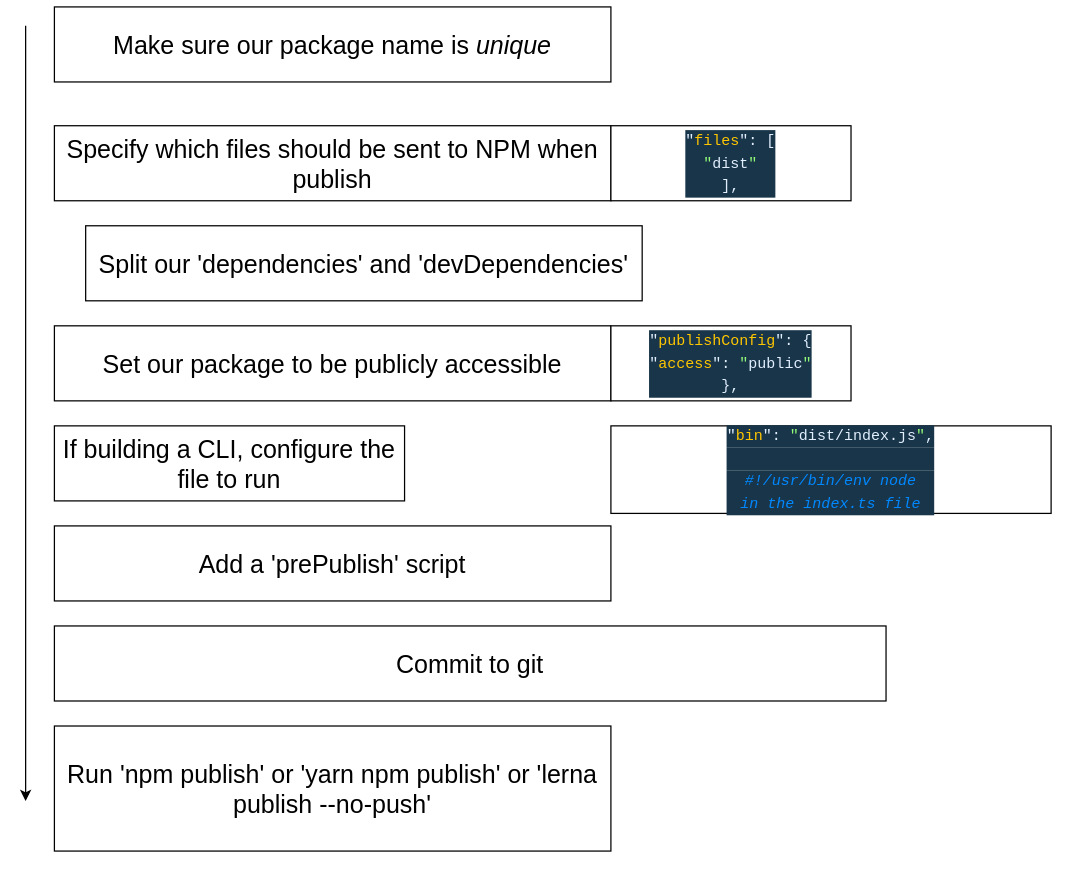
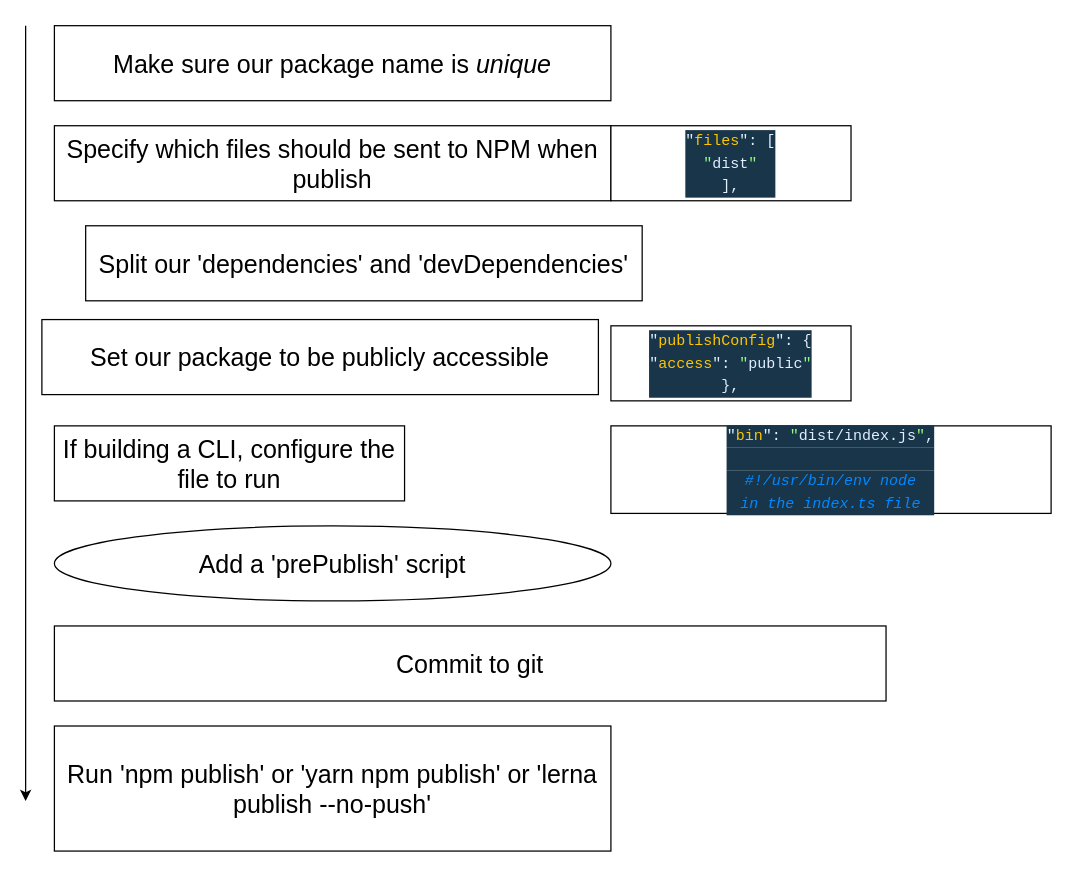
  <mxCell id="0" />
  <mxCell id="1" parent="0" />
- <mxCell id="2" value="&lt;font style=&quot;font-size: 20px;&quot;&gt;Make sure our package name is&lt;i&gt;&amp;nbsp;unique&lt;/i&gt;&lt;/font&gt;" style="rounded=0;whiteSpace=wrap;html=1;" vertex="1" parent="1"><mxGeometry x="43" y="5" width="445" height="60" as="geometry" /></mxCell>
+ <mxCell id="2" value="&lt;font style=&quot;font-size: 20px;&quot;&gt;Make sure our package name is&lt;i&gt;&amp;nbsp;unique&lt;/i&gt;&lt;/font&gt;" style="rounded=0;whiteSpace=wrap;html=1;" vertex="1" parent="1"><mxGeometry x="43" y="20" width="445" height="60" as="geometry" /></mxCell>
  <mxCell id="3" value="&lt;span style=&quot;font-size: 20px;&quot;&gt;Specify which files should be sent to NPM when publish&lt;/span&gt;" style="rounded=0;whiteSpace=wrap;html=1;" vertex="1" parent="1"><mxGeometry x="43" y="100" width="445" height="60" as="geometry" /></mxCell>
  <mxCell id="4" value="&lt;span style=&quot;font-size: 20px;&quot;&gt;Split our 'dependencies' and 'devDependencies'&lt;/span&gt;" style="rounded=0;whiteSpace=wrap;html=1;" vertex="1" parent="1"><mxGeometry x="68" y="180" width="445" height="60" as="geometry" /></mxCell>
- <mxCell id="5" value="&lt;span style=&quot;font-size: 20px;&quot;&gt;Set our package to be publicly accessible&lt;/span&gt;" style="rounded=0;whiteSpace=wrap;html=1;" vertex="1" parent="1"><mxGeometry x="43" y="260" width="445" height="60" as="geometry" /></mxCell>
+ <mxCell id="5" value="&lt;span style=&quot;font-size: 20px;&quot;&gt;Set our package to be publicly accessible&lt;/span&gt;" style="rounded=0;whiteSpace=wrap;html=1;" vertex="1" parent="1"><mxGeometry x="33" y="255" width="445" height="60" as="geometry" /></mxCell>
  <mxCell id="6" value="&lt;span style=&quot;font-size: 20px;&quot;&gt;If building a CLI, configure the file to run&lt;/span&gt;" style="rounded=0;whiteSpace=wrap;html=1;" vertex="1" parent="1"><mxGeometry x="43" y="340" width="280" height="60" as="geometry" /></mxCell>
- <mxCell id="7" value="&lt;span style=&quot;font-size: 20px;&quot;&gt;Add a 'prePublish' script&lt;/span&gt;" style="rounded=0;whiteSpace=wrap;html=1;" vertex="1" parent="1"><mxGeometry x="43" y="420" width="445" height="60" as="geometry" /></mxCell>
+ <mxCell id="7" value="&lt;span style=&quot;font-size: 20px;&quot;&gt;Add a 'prePublish' script&lt;/span&gt;" style="ellipse;whiteSpace=wrap;html=1;" vertex="1" parent="1"><mxGeometry x="43" y="420" width="445" height="60" as="geometry" /></mxCell>
  <mxCell id="8" value="&lt;span style=&quot;font-size: 20px;&quot;&gt;Commit to git&lt;/span&gt;" style="rounded=0;whiteSpace=wrap;html=1;" vertex="1" parent="1"><mxGeometry x="43" y="500" width="665" height="60" as="geometry" /></mxCell>
  <mxCell id="9" value="&lt;span style=&quot;font-size: 20px;&quot;&gt;Run 'npm publish' or 'yarn npm publish' or 'lerna publish --no-push'&lt;/span&gt;" style="rounded=0;whiteSpace=wrap;html=1;" vertex="1" parent="1"><mxGeometry x="43" y="580" width="445" height="100" as="geometry" /></mxCell>
  <mxCell id="10" value="" style="endArrow=classic;html=1;rounded=0;fontSize=20;" edge="1" parent="1"><mxGeometry width="50" height="50" relative="1" as="geometry"><mxPoint x="20" y="20" as="sourcePoint" /><mxPoint x="20" y="640" as="targetPoint" /></mxGeometry></mxCell>
  <mxCell id="11" value="&lt;div style=&quot;color: rgb(255, 255, 255); background-color: rgb(25, 53, 73); font-family: Menlo, Monaco, &amp;quot;Courier New&amp;quot;, monospace; font-size: 12px; line-height: 18px;&quot;&gt;&lt;div&gt;&lt;span style=&quot;color: #e1efff;&quot;&gt;&quot;&lt;/span&gt;&lt;span style=&quot;color: #ffc600;&quot;&gt;files&lt;/span&gt;&lt;span style=&quot;color: #e1efff;&quot;&gt;&quot;&lt;/span&gt;&lt;span style=&quot;color: #e1efff;&quot;&gt;:&lt;/span&gt;&lt;span style=&quot;color: #9effff;&quot;&gt; &lt;/span&gt;&lt;span style=&quot;color: #e1efff;&quot;&gt;[&lt;/span&gt;&lt;/div&gt;&lt;div&gt;&lt;span style=&quot;color: #9effff;&quot;&gt;      &lt;/span&gt;&lt;span style=&quot;color: #92fc79;&quot;&gt;&quot;&lt;/span&gt;&lt;span style=&quot;color: #e1efff;&quot;&gt;dist&lt;/span&gt;&lt;span style=&quot;color: #92fc79;&quot;&gt;&quot;&lt;/span&gt;&lt;/div&gt;&lt;div&gt;&lt;span style=&quot;color: #9effff;&quot;&gt;   &lt;/span&gt;&lt;span style=&quot;color: #e1efff;&quot;&gt;],&lt;/span&gt;&lt;/div&gt;&lt;/div&gt;" style="rounded=0;whiteSpace=wrap;html=1;fontSize=20;" vertex="1" parent="1"><mxGeometry x="488" y="100" width="192" height="60" as="geometry" /></mxCell>
  <mxCell id="12" value="&lt;div style=&quot;color: rgb(255, 255, 255); background-color: rgb(25, 53, 73); font-family: Menlo, Monaco, &amp;quot;Courier New&amp;quot;, monospace; font-size: 12px; line-height: 18px;&quot;&gt;&lt;div&gt;&lt;span style=&quot;color: #e1efff;&quot;&gt;&quot;&lt;/span&gt;&lt;span style=&quot;color: #ffc600;&quot;&gt;publishConfig&lt;/span&gt;&lt;span style=&quot;color: #e1efff;&quot;&gt;&quot;&lt;/span&gt;&lt;span style=&quot;color: #e1efff;&quot;&gt;:&lt;/span&gt;&lt;span style=&quot;color: #9effff;&quot;&gt; &lt;/span&gt;&lt;span style=&quot;color: #e1efff;&quot;&gt;{&lt;/span&gt;&lt;/div&gt;&lt;div&gt;&lt;span style=&quot;color: #9effff;&quot;&gt;      &lt;/span&gt;&lt;span style=&quot;color: #e1efff;&quot;&gt;&quot;&lt;/span&gt;&lt;span style=&quot;color: #ffc600;&quot;&gt;access&lt;/span&gt;&lt;span style=&quot;color: #e1efff;&quot;&gt;&quot;&lt;/span&gt;&lt;span style=&quot;color: #e1efff;&quot;&gt;:&lt;/span&gt;&lt;span style=&quot;color: #9effff;&quot;&gt; &lt;/span&gt;&lt;span style=&quot;color: #92fc79;&quot;&gt;&quot;&lt;/span&gt;&lt;span style=&quot;color: #e1efff;&quot;&gt;public&lt;/span&gt;&lt;span style=&quot;color: #92fc79;&quot;&gt;&quot;&lt;/span&gt;&lt;/div&gt;&lt;div&gt;&lt;span style=&quot;color: #9effff;&quot;&gt;   &lt;/span&gt;&lt;span style=&quot;color: #e1efff;&quot;&gt;},&lt;/span&gt;&lt;/div&gt;&lt;/div&gt;" style="rounded=0;whiteSpace=wrap;html=1;fontSize=20;" vertex="1" parent="1"><mxGeometry x="488" y="260" width="192" height="60" as="geometry" /></mxCell>
  <mxCell id="13" value="&lt;div style=&quot;color: rgb(255, 255, 255); background-color: rgb(25, 53, 73); font-family: Menlo, Monaco, &amp;quot;Courier New&amp;quot;, monospace; font-size: 12px; line-height: 18px;&quot;&gt;&lt;span style=&quot;color: #e1efff;&quot;&gt;&quot;&lt;/span&gt;&lt;span style=&quot;color: #ffc600;&quot;&gt;bin&lt;/span&gt;&lt;span style=&quot;color: #e1efff;&quot;&gt;&quot;&lt;/span&gt;&lt;span style=&quot;color: #e1efff;&quot;&gt;:&lt;/span&gt;&lt;span style=&quot;color: #9effff;&quot;&gt; &lt;/span&gt;&lt;span style=&quot;color: #92fc79;&quot;&gt;&quot;&lt;/span&gt;&lt;span style=&quot;color: #e1efff;&quot;&gt;dist/index.js&lt;/span&gt;&lt;span style=&quot;color: #92fc79;&quot;&gt;&quot;&lt;/span&gt;&lt;span style=&quot;color: #e1efff;&quot;&gt;,&lt;/span&gt;&lt;/div&gt;&lt;div style=&quot;color: rgb(255, 255, 255); background-color: rgb(25, 53, 73); font-family: Menlo, Monaco, &amp;quot;Courier New&amp;quot;, monospace; font-size: 12px; line-height: 18px;&quot;&gt;&lt;span style=&quot;color: #e1efff;&quot;&gt;&lt;br&gt;&lt;/span&gt;&lt;/div&gt;&lt;div style=&quot;color: rgb(255, 255, 255); background-color: rgb(25, 53, 73); font-family: Menlo, Monaco, &amp;quot;Courier New&amp;quot;, monospace; font-size: 12px; line-height: 18px;&quot;&gt;&lt;div style=&quot;line-height: 18px;&quot;&gt;&lt;span style=&quot;color: #0088ff;font-style: italic;&quot;&gt;#!/usr/bin/env node&lt;/span&gt;&lt;/div&gt;&lt;div style=&quot;line-height: 18px;&quot;&gt;&lt;span style=&quot;color: #0088ff;font-style: italic;&quot;&gt;in the index.ts file&lt;/span&gt;&lt;/div&gt;&lt;/div&gt;" style="rounded=0;whiteSpace=wrap;html=1;fontSize=20;" vertex="1" parent="1"><mxGeometry x="488" y="340" width="352" height="70" as="geometry" /></mxCell>
